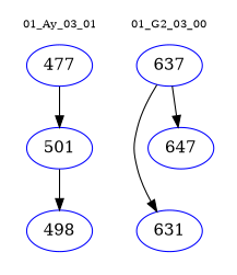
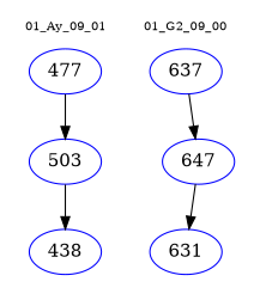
  digraph {
    node [color=blue]
    edge [color=black]
-   n1 [label=501]
+   n1 [label=503]
    n2 [label=477]
-   n3 [label=498]
+   n3 [label=438]
    n4 [label=637]
    n5 [label=631]
    n6 [label=647]
    subgraph cluster_1 {
      color=white
      fontsize=10
-     label="01_Ay_03_01"
+     label="01_Ay_09_01"
      n1
      n2
      n3
    }
    subgraph cluster_2 {
      color=white
      fontsize=10
-     label="01_G2_03_00"
+     label="01_G2_09_00"
      n4
      n5
      n6
    }
    n1 -> n3
    n2 -> n1
-   n4 -> n5
+   n6 -> n5
    n4 -> n6
  }
